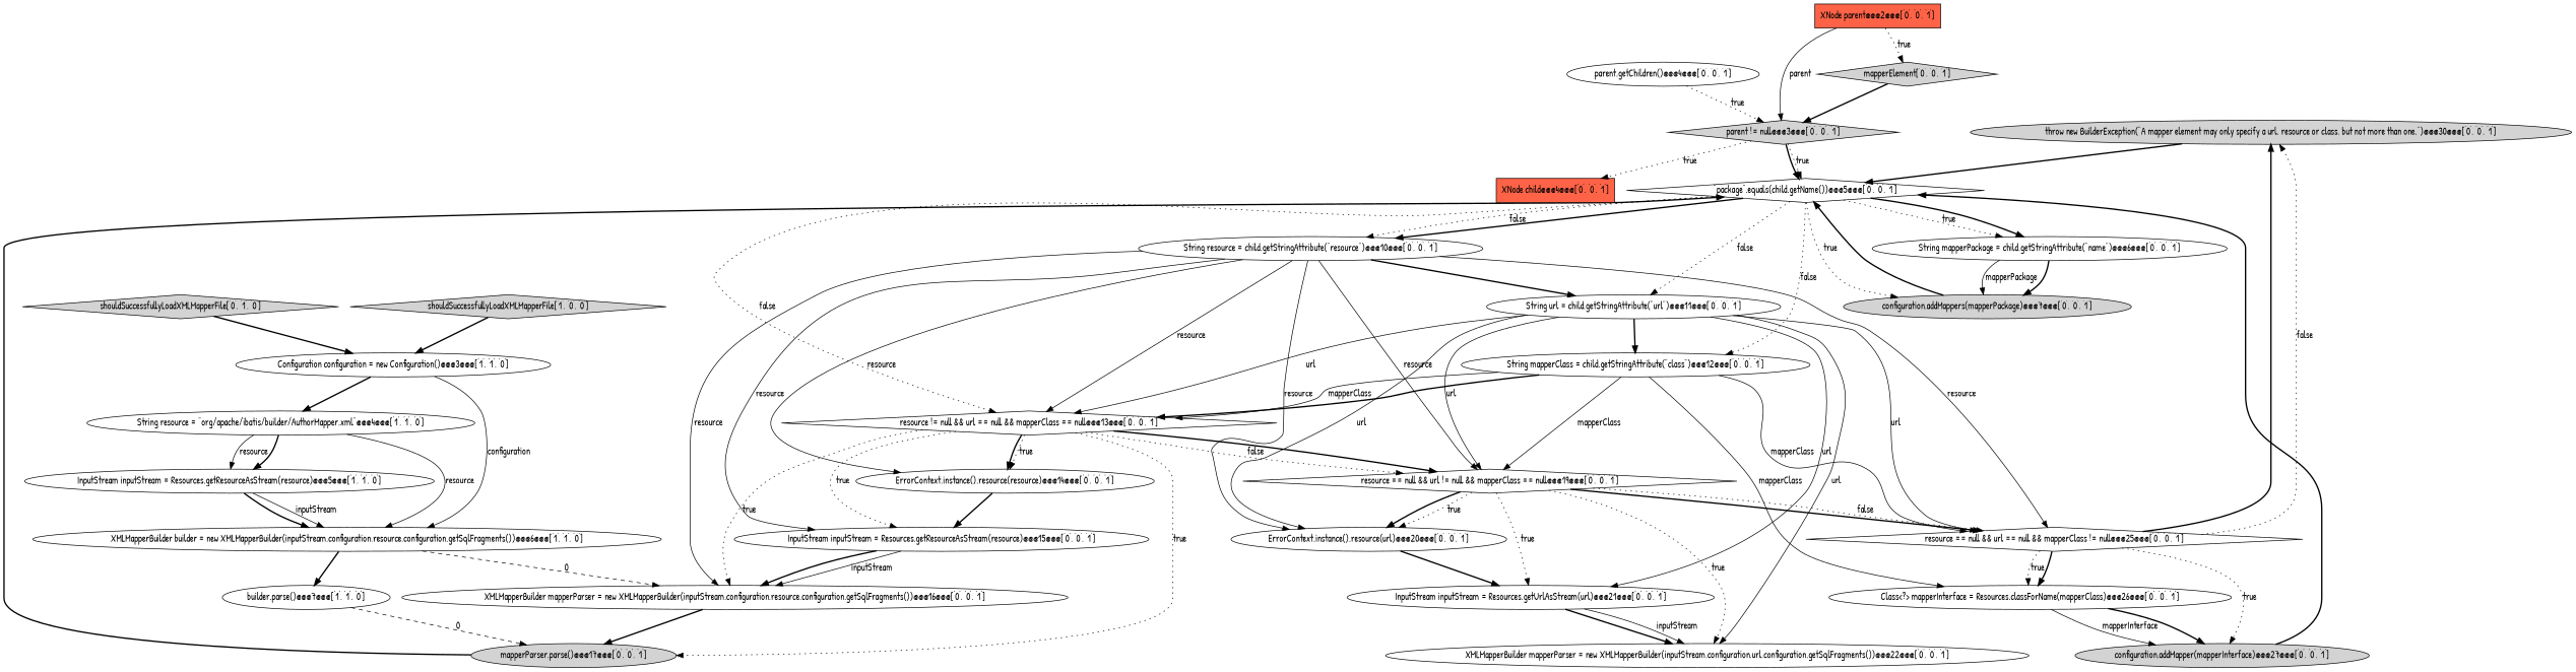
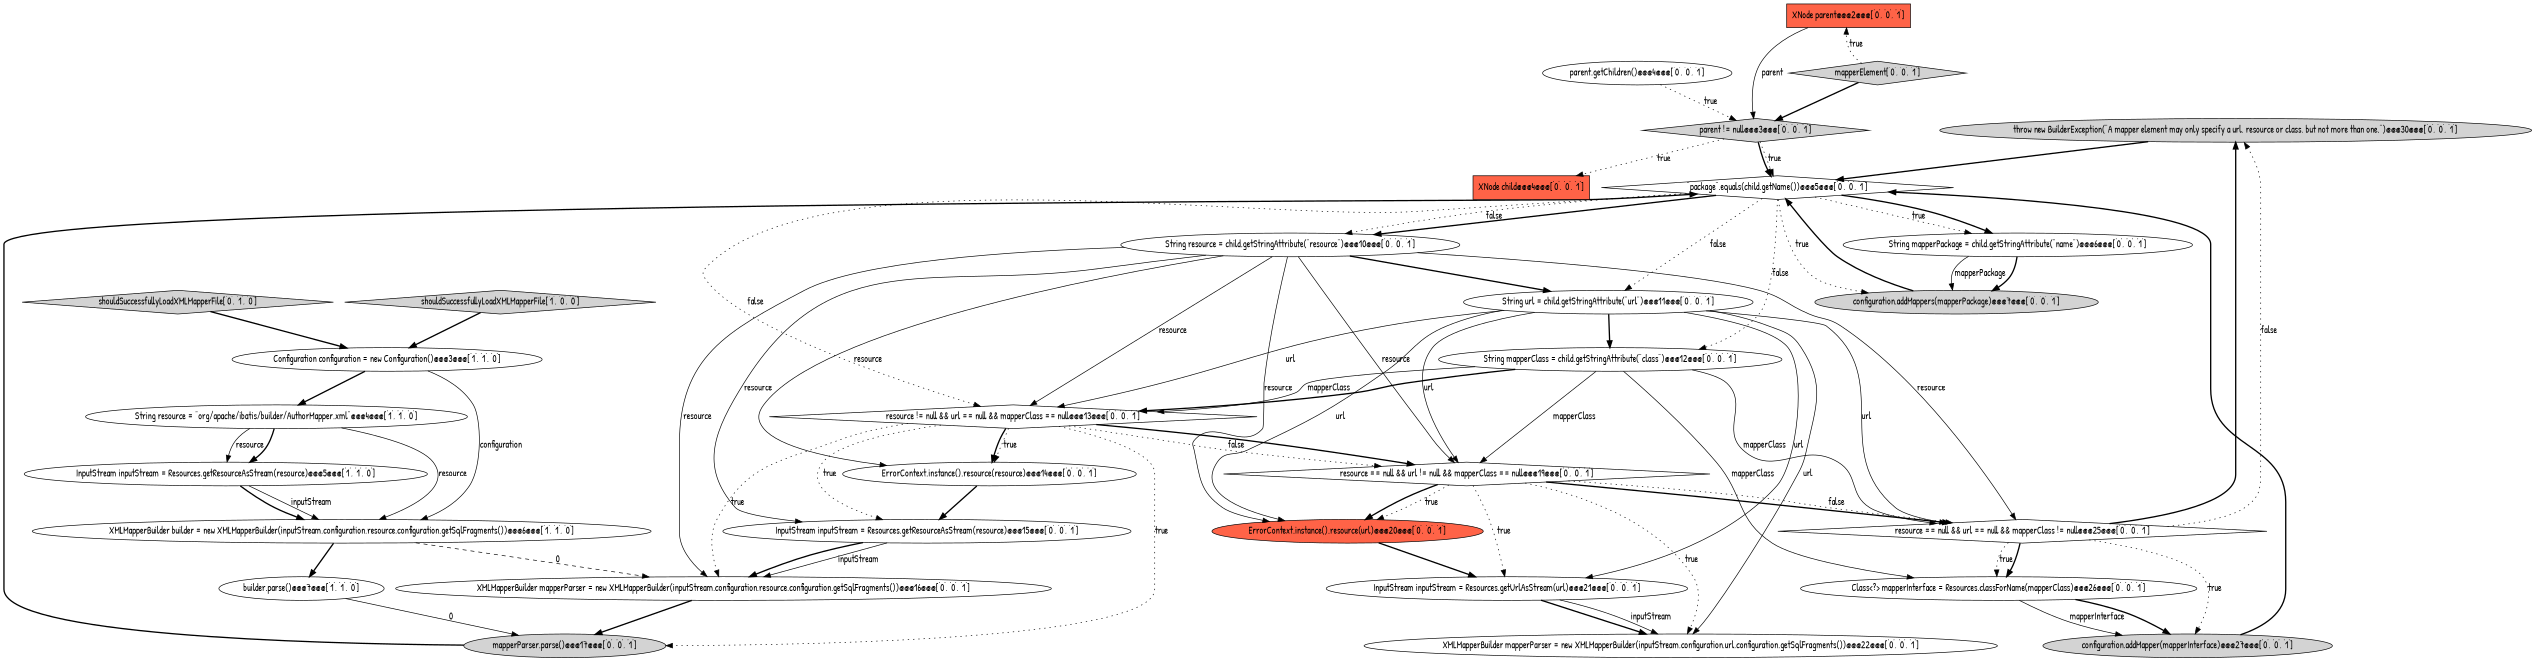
  digraph {
    fontname="Patrick Hand"
    node [fillcolor=white fontname="Patrick Hand" shape=ellipse style=filled]
    edge [fontname="Patrick Hand" style=bold]
    n1 [fillcolor=lightgray label="throw new BuilderException(\"A mapper element may only specify a url, resource or class, but not more than one.\")@@@30@@@['0', '0', '1']"]
    n2 [label="\"package\".equals(child.getName())@@@5@@@['0', '0', '1']" shape=diamond]
    n3 [label="String url = child.getStringAttribute(\"url\")@@@11@@@['0', '0', '1']"]
    n4 [label="resource != null && url == null && mapperClass == null@@@13@@@['0', '0', '1']" shape=diamond]
    n5 [label="String mapperClass = child.getStringAttribute(\"class\")@@@12@@@['0', '0', '1']"]
    n6 [fillcolor=lightgray label="configuration.addMappers(mapperPackage)@@@7@@@['0', '0', '1']"]
    n7 [label="String resource = child.getStringAttribute(\"resource\")@@@10@@@['0', '0', '1']"]
    n8 [label="String mapperPackage = child.getStringAttribute(\"name\")@@@6@@@['0', '0', '1']"]
    n9 [label="InputStream inputStream = Resources.getResourceAsStream(resource)@@@15@@@['0', '0', '1']"]
    n10 [label="XMLMapperBuilder mapperParser = new XMLMapperBuilder(inputStream,configuration,resource,configuration.getSqlFragments())@@@16@@@['0', '0', '1']"]
    n11 [fillcolor=lightgray label="mapperParser.parse()@@@17@@@['0', '0', '1']"]
    n12 [label="InputStream inputStream = Resources.getUrlAsStream(url)@@@21@@@['0', '0', '1']"]
    n13 [label="XMLMapperBuilder mapperParser = new XMLMapperBuilder(inputStream,configuration,url,configuration.getSqlFragments())@@@22@@@['0', '0', '1']"]
-   n14 [label="ErrorContext.instance().resource(url)@@@20@@@['0', '0', '1']"]
+   n14 [fillcolor=tomato label="ErrorContext.instance().resource(url)@@@20@@@['0', '0', '1']"]
    n15 [label="resource == null && url == null && mapperClass != null@@@25@@@['0', '0', '1']" shape=diamond]
    n16 [label="resource == null && url != null && mapperClass == null@@@19@@@['0', '0', '1']" shape=diamond]
    n17 [label="ErrorContext.instance().resource(resource)@@@14@@@['0', '0', '1']"]
    n18 [label="Class<?> mapperInterface = Resources.classForName(mapperClass)@@@26@@@['0', '0', '1']"]
    n19 [fillcolor=lightgray label="configuration.addMapper(mapperInterface)@@@27@@@['0', '0', '1']"]
    n20 [label="parent.getChildren()@@@4@@@['0', '0', '1']"]
    n21 [fillcolor=lightgray label="parent != null@@@3@@@['0', '0', '1']" shape=diamond]
    n22 [fillcolor=lightgray label="shouldSuccessfullyLoadXMLMapperFile['1', '0', '0']" shape=diamond]
    n23 [label="Configuration configuration = new Configuration()@@@3@@@['1', '1', '0']"]
    n24 [label="XMLMapperBuilder builder = new XMLMapperBuilder(inputStream,configuration,resource,configuration.getSqlFragments())@@@6@@@['1', '1', '0']"]
    n25 [label="String resource = \"org/apache/ibatis/builder/AuthorMapper.xml\"@@@4@@@['1', '1', '0']"]
    n26 [label="InputStream inputStream = Resources.getResourceAsStream(resource)@@@5@@@['1', '1', '0']"]
    n27 [label="builder.parse()@@@7@@@['1', '1', '0']"]
    n28 [fillcolor=tomato label="XNode parent@@@2@@@['0', '0', '1']" shape=box]
    n29 [fillcolor=tomato label="XNode child@@@4@@@['0', '0', '1']" shape=box]
    n30 [fillcolor=lightgray label="shouldSuccessfullyLoadXMLMapperFile['0', '1', '0']" shape=diamond]
    n31 [fillcolor=lightgray label="mapperElement['0', '0', '1']" shape=diamond]
    n1 -> n2
    n2 -> n3 [label=false style=dotted]
    n2 -> n4 [label=false style=dotted]
    n2 -> n5 [label=false style=dotted]
    n2 -> n6 [label=true style=dotted]
    n2 -> n7
    n2 -> n7 [label=false style=dotted]
    n2 -> n8 [label=true style=dotted]
    n2 -> n8
    n3 -> n4 [label=url style=solid]
    n3 -> n5
    n3 -> n12 [label=url style=solid]
    n3 -> n13 [label=url style=solid]
    n3 -> n14 [label=url style=solid]
    n3 -> n15 [label=url style=solid]
    n3 -> n16 [label=url style=solid]
    n4 -> n9 [label=true style=dotted]
    n4 -> n10 [label=true style=dotted]
    n4 -> n11 [label=true style=dotted]
    n4 -> n16
    n4 -> n16 [label=false style=dotted]
    n4 -> n17 [label=true style=dotted]
    n4 -> n17
    n5 -> n4
    n5 -> n4 [label=mapperClass style=solid]
    n5 -> n15 [label=mapperClass style=solid]
    n5 -> n16 [label=mapperClass style=solid]
    n5 -> n18 [label=mapperClass style=solid]
    n6 -> n2
    n7 -> n3
    n7 -> n4 [label=resource style=solid]
    n7 -> n9 [label=resource style=solid]
    n7 -> n10 [label=resource style=solid]
    n7 -> n14 [label=resource style=solid]
    n7 -> n15 [label=resource style=solid]
    n7 -> n16 [label=resource style=solid]
    n7 -> n17 [label=resource style=solid]
    n8 -> n6
    n8 -> n6 [label=mapperPackage style=solid]
    n9 -> n10 [label=inputStream style=solid]
    n9 -> n10
    n10 -> n11
    n11 -> n2
    n12 -> n13
    n12 -> n13 [label=inputStream style=solid]
    n14 -> n12
    n15 -> n1 [label=false style=dotted]
    n15 -> n1
    n15 -> n18 [label=true style=dotted]
    n15 -> n18
    n15 -> n19 [label=true style=dotted]
    n16 -> n12 [label=true style=dotted]
    n16 -> n13 [label=true style=dotted]
    n16 -> n14 [label=true style=dotted]
    n16 -> n14
    n16 -> n15
    n16 -> n15 [label=false style=dotted]
    n17 -> n9
    n18 -> n19 [label=mapperInterface style=solid]
    n18 -> n19
    n19 -> n2
    n20 -> n21 [label=true style=dotted]
    n21 -> n2 [label=true style=dotted]
    n21 -> n2
    n21 -> n29 [label=true style=dotted]
    n22 -> n23
    n23 -> n24 [label=configuration style=solid]
    n23 -> n25
    n24 -> n10 [label=0 style=dashed]
    n24 -> n27
    n25 -> n24 [label=resource style=solid]
    n25 -> n26 [label=resource style=solid]
    n25 -> n26
    n26 -> n24 [label=inputStream style=solid]
    n26 -> n24
-   n27 -> n11 [label=0 style=dashed]
+   n27 -> n11 [label=0 style=solid]
    n28 -> n21 [label=parent style=solid]
    n30 -> n23
    n31 -> n21
-   n28 -> n31 [label=true style=dotted]
+   n31 -> n28 [label=true style=dotted]
  }
